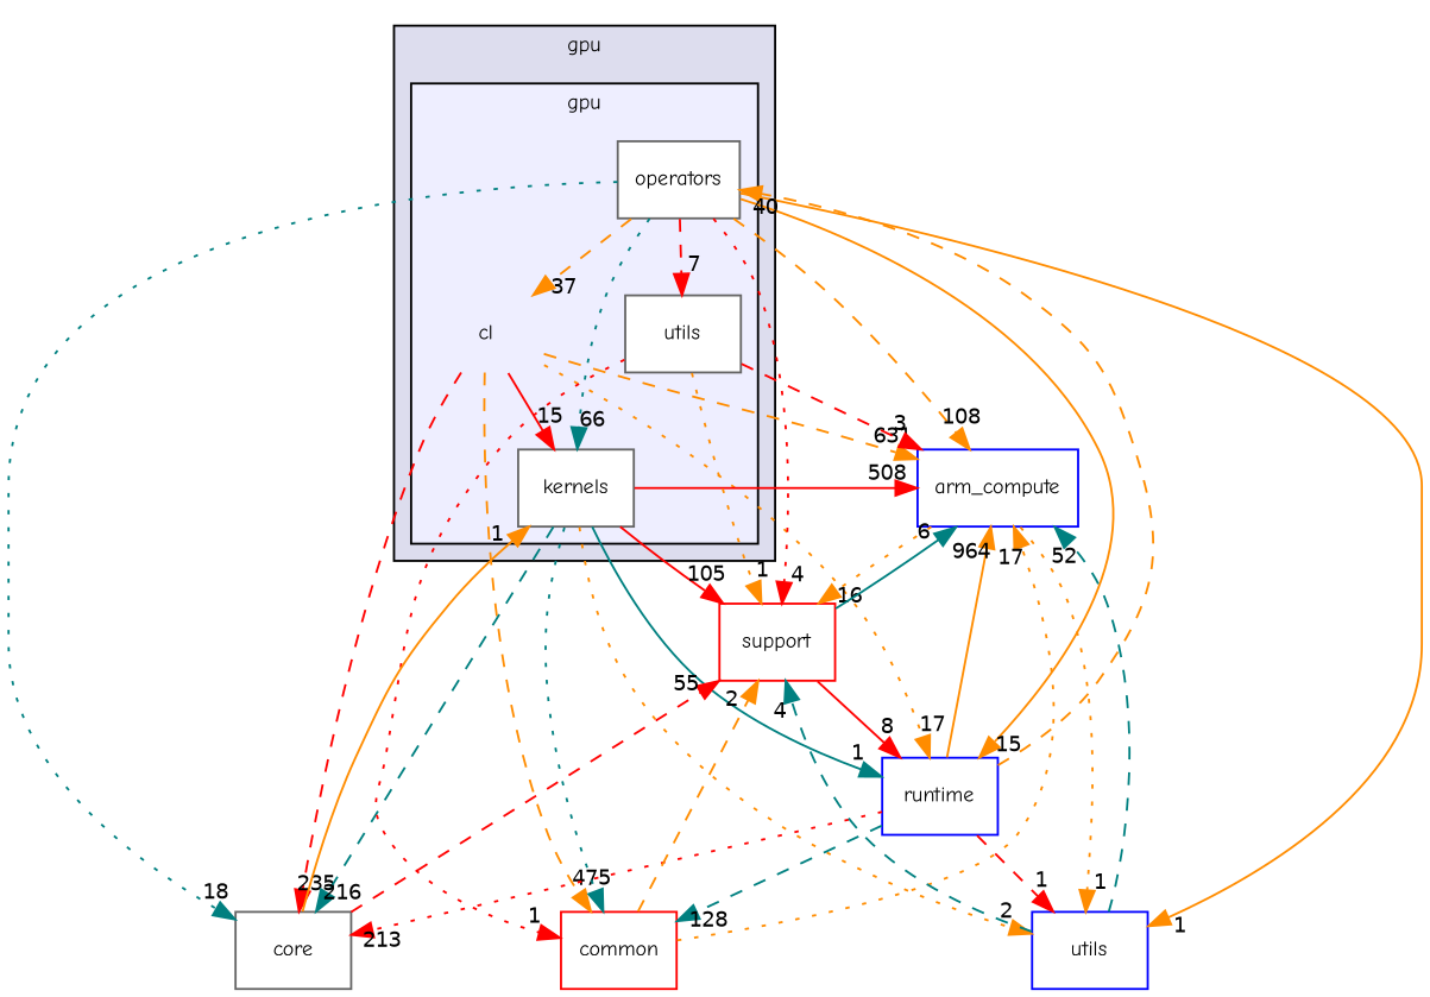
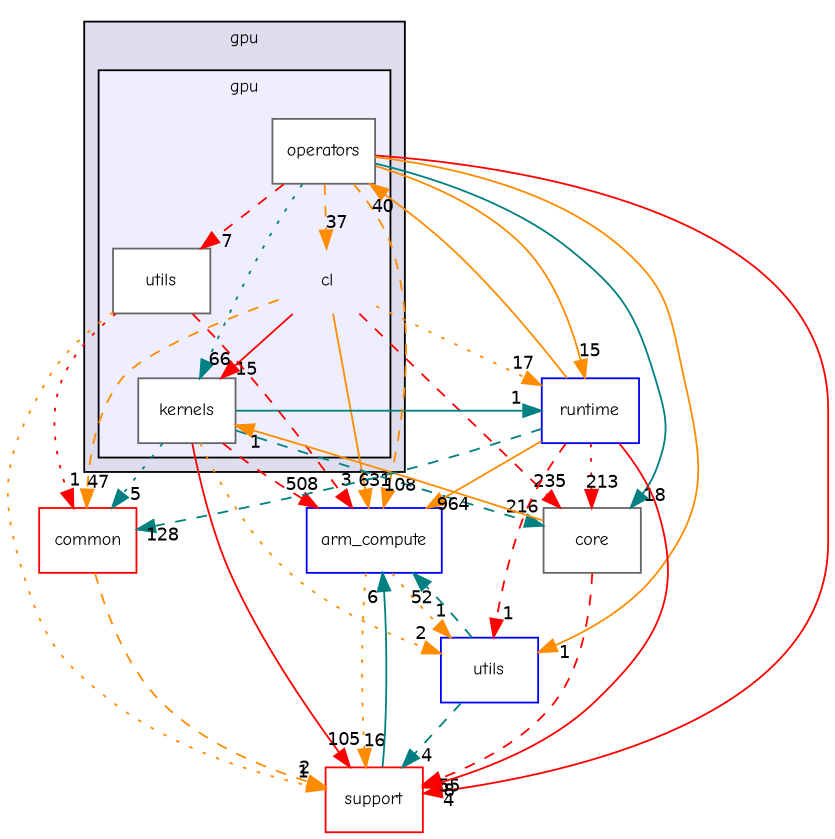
  digraph {
    compound=true
    fontname="Comic Neue"
    node [color=blue fontname="Comic Neue" fontsize=10 shape=box fillcolor=white style=filled]
    edge [color=darkorange fontname="Comic Neue" headlabel=1 labeldistance=1.5 labelfontname=Helvetica labelfontsize=10 style=solid]
    n1 [label=cl shape=plaintext fillcolor="" style=""]
    n2 [color=gray40 label=kernels]
    n3 [color=gray40 label=operators]
    n4 [color=gray40 label=utils]
    n5 [label=arm_compute]
    n6 [color=gray40 label=core]
    n7 [label=runtime]
    n8 [color=red label=common]
    n9 [color=red label=support fillcolor="" style=""]
    n10 [label=utils]
    subgraph cluster_1 {
      bgcolor="#ddddee"
      fontsize=10
      label=gpu
      pencolor=black
      subgraph cluster_2 {
        bgcolor="#eeeeff"
        fontsize=10
        label=gpu
        pencolor=black
        n1
        n2
        n3
        n4
      }
    }
    n1 -> n2 [color=red headlabel=15]
-   n1 -> n5 [headlabel=631 style=dashed]
+   n1 -> n5 [headlabel=631]
    n1 -> n6 [color=red headlabel=235 style=dashed]
    n1 -> n7 [headlabel=17 style=dotted]
    n1 -> n8 [headlabel=47 style=dashed]
-   n2 -> n5 [color=red headlabel=508]
+   n2 -> n5 [color=red headlabel=508 style=dashed]
    n2 -> n6 [color=teal headlabel=216 style=dashed]
    n2 -> n7 [color=teal]
    n2 -> n8 [color=teal headlabel=5 style=dotted]
    n2 -> n9 [color=red headlabel=105]
    n2 -> n10 [headlabel=2 style=dotted]
    n3 -> n1 [headlabel=37 style=dashed]
    n3 -> n2 [color=teal headlabel=66 style=dotted]
    n3 -> n4 [color=red headlabel=7 style=dashed]
    n3 -> n5 [headlabel=108 style=dashed]
-   n3 -> n6 [color=teal headlabel=18 style=dotted]
+   n3 -> n6 [color=teal headlabel=18]
    n3 -> n7 [headlabel=15]
-   n3 -> n9 [color=red headlabel=4 style=dotted]
+   n3 -> n9 [color=red headlabel=4]
    n3 -> n10
    n4 -> n5 [color=red headlabel=3 style=dashed]
    n4 -> n8 [color=red style=dotted]
    n4 -> n9 [style=dotted]
    n5 -> n9 [headlabel=16 style=dotted]
    n5 -> n10 [style=dotted]
    n6 -> n2
    n6 -> n9 [color=red headlabel=55 style=dashed]
-   n7 -> n3 [headlabel=40 style=dashed]
+   n7 -> n3 [headlabel=40]
    n7 -> n5 [headlabel=964]
    n7 -> n6 [color=red headlabel=213 style=dotted]
    n7 -> n8 [color=teal headlabel=128 style=dashed]
-   n9 -> n7 [color=red headlabel=8]
+   n7 -> n9 [color=red headlabel=8]
    n7 -> n10 [color=red style=dashed]
-   n8 -> n5 [headlabel=17 style=dotted]
    n8 -> n9 [headlabel=2 style=dashed]
    n9 -> n5 [color=teal headlabel=6]
    n10 -> n5 [color=teal headlabel=52 style=dashed]
    n10 -> n9 [color=teal headlabel=4 style=dashed]
  }
